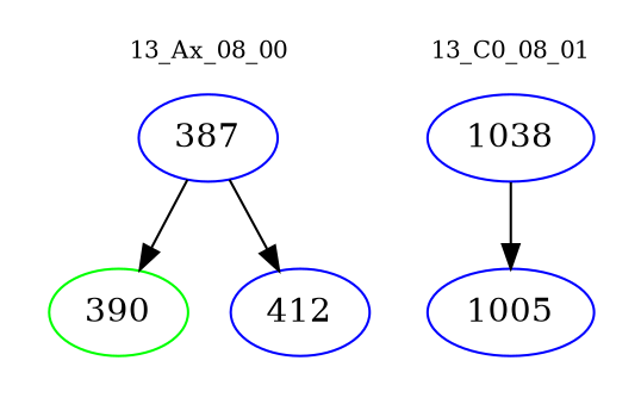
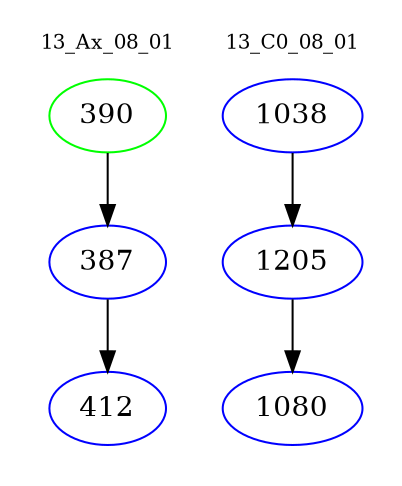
  digraph {
    node [color=blue]
    edge [color=black]
    n1 [color=green label=390]
    n2 [label=387]
    n3 [label=412]
    n4 [label=1038]
-   n5 [label=1005]
+   n5 [label=1205]
+   n6 [label=1080]
    subgraph cluster_1 {
      color=white
      fontsize=10
-     label="13_Ax_08_00"
+     label="13_Ax_08_01"
      n1
      n2
      n3
    }
    subgraph cluster_2 {
      color=white
      fontsize=10
      label="13_C0_08_01"
      n4
      n5
+     n6
    }
-   n2 -> n1
+   n1 -> n2
    n2 -> n3
    n4 -> n5
+   n5 -> n6
  }
